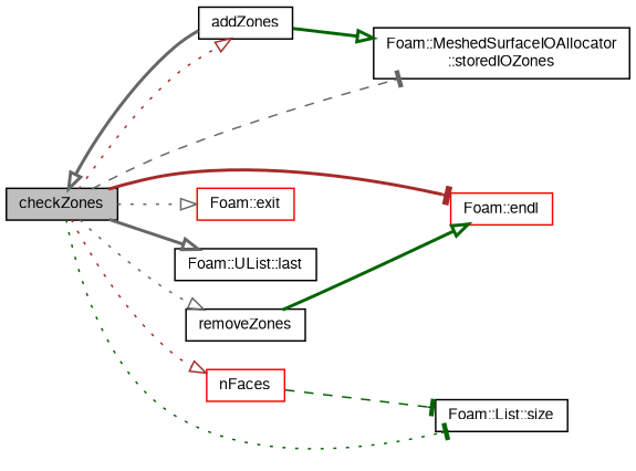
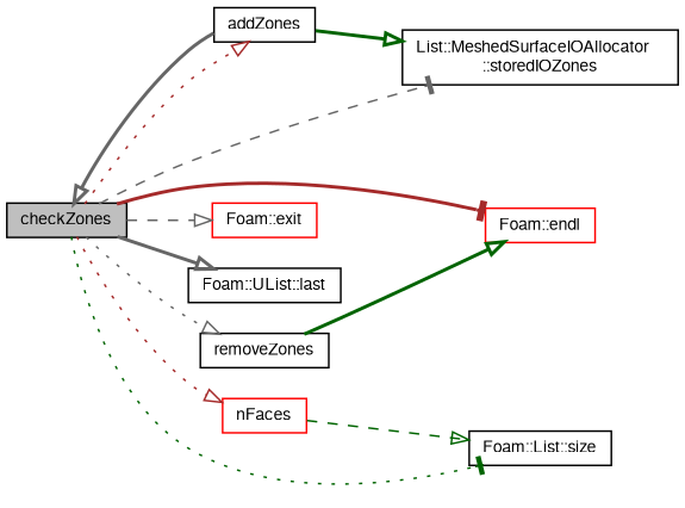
  digraph {
    rankdir=LR
    node [color=black fontname=FreeSans fontsize=10 shape=record]
    edge [arrowhead=onormal color=gray40 fontname=FreeSans fontsize=10 labelfontname=FreeSans labelfontsize=10 style=bold]
    n1 [fillcolor=grey75 fontcolor=black height=0.2 label=checkZones style=filled width=0.4]
    n2 [height=0.2 label=addZones width=0.4]
-   n3 [height=0.2 label="Foam::MeshedSurfaceIOAllocator\l::storedIOZones" width=0.4]
+   n3 [height=0.2 label="List::MeshedSurfaceIOAllocator\l::storedIOZones" width=0.4]
    n4 [color=red height=0.2 label="Foam::endl" width=0.4]
    n5 [color=red height=0.2 label="Foam::exit" width=0.4]
    n6 [height=0.2 label="Foam::UList::last" width=0.4]
    n7 [color=red height=0.2 label=nFaces width=0.4]
    n8 [height=0.2 label="Foam::List::size" width=0.4]
    n9 [height=0.2 label=removeZones width=0.4]
    n1 -> n2 [color=brown style=dotted]
    n1 -> n3 [arrowhead=tee style=dashed]
    n1 -> n4 [arrowhead=tee color=brown]
-   n1 -> n5 [style=dotted]
+   n1 -> n5 [style=dashed]
    n1 -> n6
    n1 -> n7 [color=brown style=dotted]
    n1 -> n8 [arrowhead=tee color=darkgreen style=dotted]
    n1 -> n9 [style=dotted]
    n2 -> n1
    n2 -> n3 [color=darkgreen]
-   n7 -> n8 [arrowhead=tee color=darkgreen style=dashed]
+   n7 -> n8 [color=darkgreen style=dashed]
    n9 -> n4 [color=darkgreen]
  }
